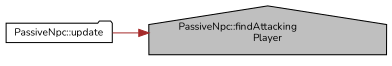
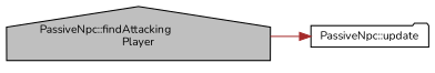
  digraph {
    rankdir=RL
    fontname=Nunito
    node [color=black fontname=Nunito fontsize=10 style=filled]
    n1 [fillcolor=grey75 fontcolor=black height=0.2 label="PassiveNpc::findAttacking\lPlayer" shape=house width=0.4]
    n2 [fillcolor=white height=0.2 label="PassiveNpc::update" shape=folder width=0.4]
-   n1 -> n2 [color=brown dir=back fontname=Nunito fontsize=10 labelfontname=Helvetica labelfontsize=10 style=solid]
+   n2 -> n1 [color=brown dir=back fontname=Nunito fontsize=10 labelfontname=Helvetica labelfontsize=10 style=solid]
  }
